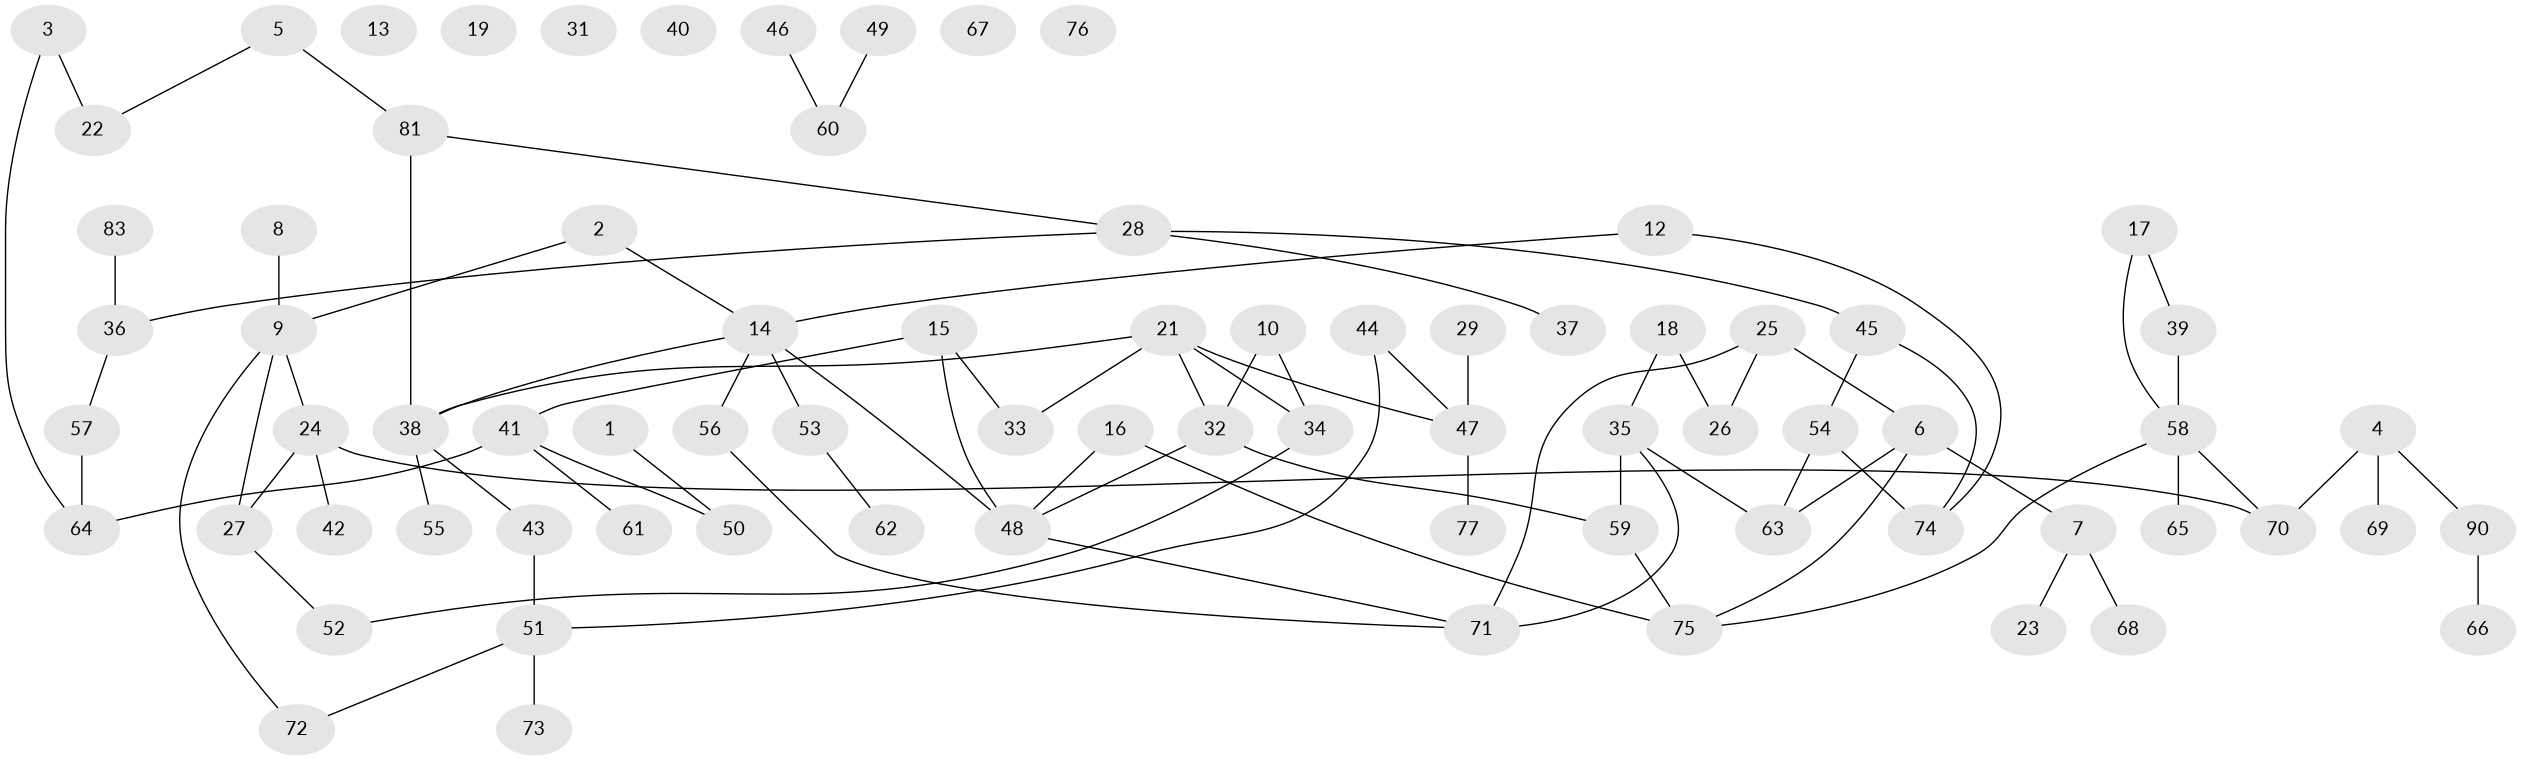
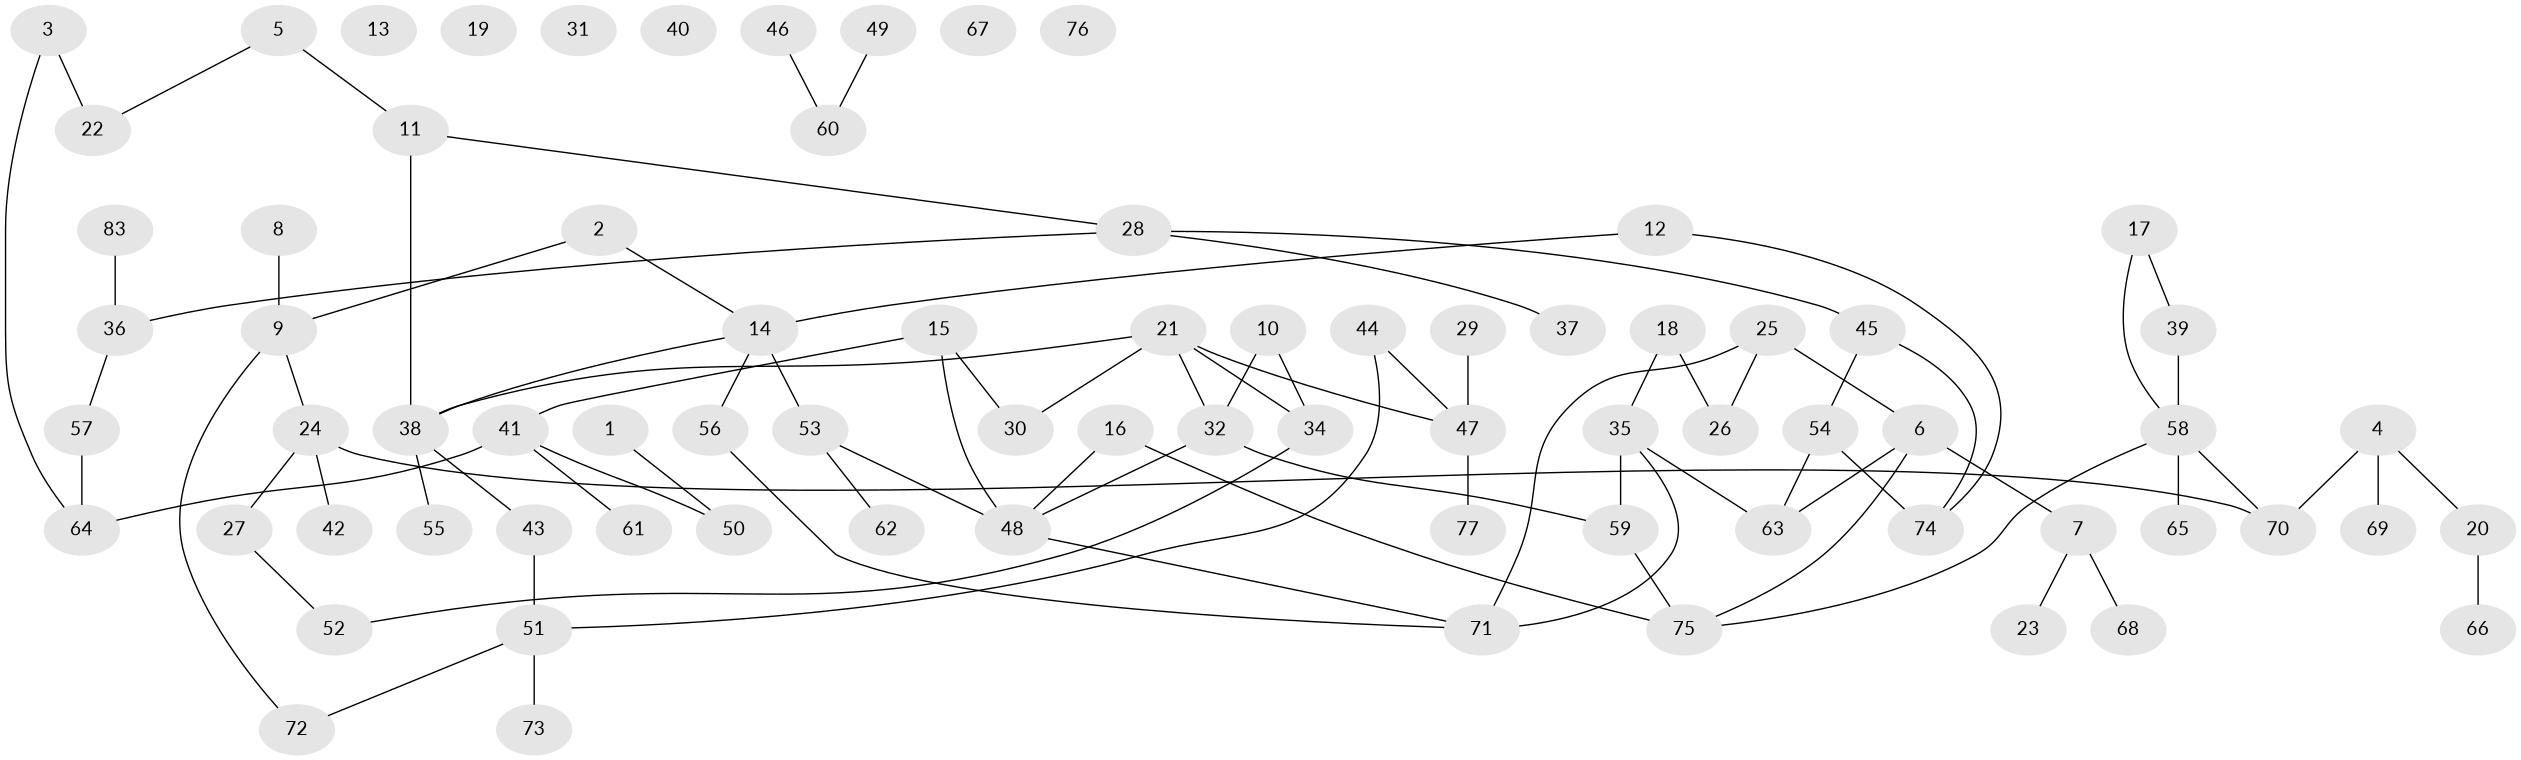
  graph {
    fontname=Lato
    node [color=gray90 fontname=Lato style=filled]
    edge [fontname=Lato]
    1
    50
    35
    63
    59
    71
    2
    9
    14
    24
    27
    72
    38
    48
    53
    56
    3
    22
    64
    4
-   20 [label=90]
+   20
    69
    70
    66
    5
-   11 [label=81]
+   11
    28
    6
    7
    75
    23
    68
    8
    42
    52
    10
    32
    34
    36
    37
    45
    43
    55
    12
    74
    13
    62
    15
-   30 [label=33]
+   30
    41
    61
    16
    17
    39
    58
    65
    18
    26
    19
    21
    47
    77
    25
    57
    54
    29
    31
    n68 [label=83]
    51
    40
    73
    44
    46
    60
    49
    67
    76
    1 -- 50
    35 -- 63
    35 -- 59
    35 -- 71
    59 -- 75
    2 -- 9
    2 -- 14
    9 -- 24
-   9 -- 27
    9 -- 72
    14 -- 38
-   14 -- 48
+   53 -- 48
    14 -- 53
    14 -- 56
    24 -- 27
    24 -- 70
    24 -- 42
    27 -- 52
    38 -- 43
    38 -- 55
    48 -- 71
    53 -- 62
    56 -- 71
    3 -- 22
    3 -- 64
    4 -- 20
    4 -- 69
    4 -- 70
    20 -- 66
    5 -- 22
    5 -- 11
    11 -- 38
    11 -- 28
    28 -- 36
    28 -- 37
    28 -- 45
    6 -- 63
    6 -- 7
    6 -- 75
    7 -- 23
    7 -- 68
    8 -- 9
    10 -- 32
    10 -- 34
    32 -- 59
    32 -- 48
    34 -- 52
    36 -- 57
    45 -- 74
    45 -- 54
    43 -- 51
    12 -- 14
    12 -- 74
    15 -- 48
    15 -- 30
    15 -- 41
    41 -- 50
    41 -- 64
    41 -- 61
    16 -- 48
    16 -- 75
    17 -- 39
    17 -- 58
    39 -- 58
    58 -- 70
    58 -- 75
    58 -- 65
    18 -- 35
    18 -- 26
    21 -- 38
    21 -- 32
    21 -- 34
    21 -- 30
    21 -- 47
    47 -- 77
    25 -- 71
    25 -- 6
    25 -- 26
    57 -- 64
    54 -- 63
    54 -- 74
    29 -- 47
    n68 -- 36
    51 -- 72
    51 -- 73
    44 -- 47
    44 -- 51
    46 -- 60
    49 -- 60
  }
